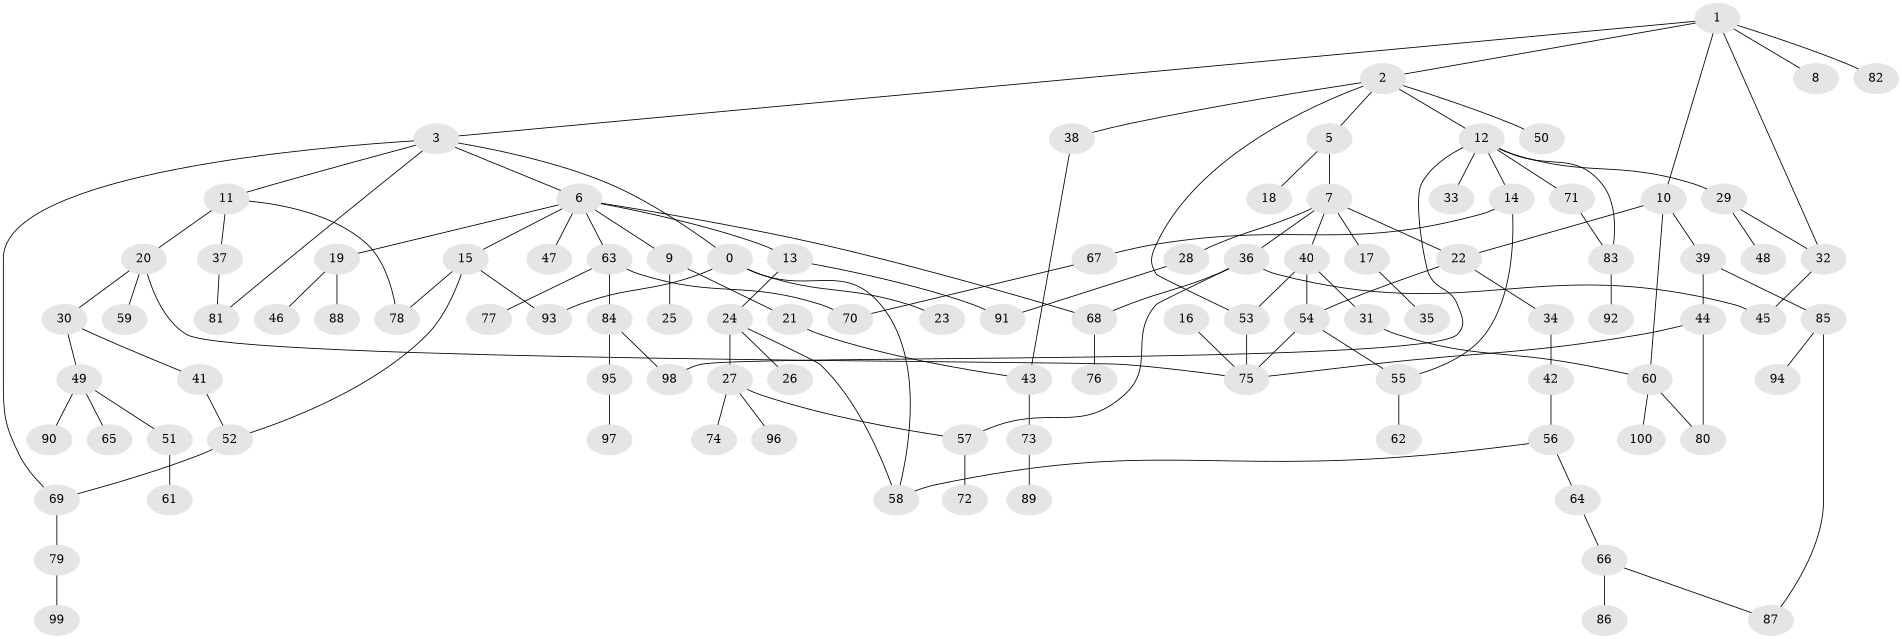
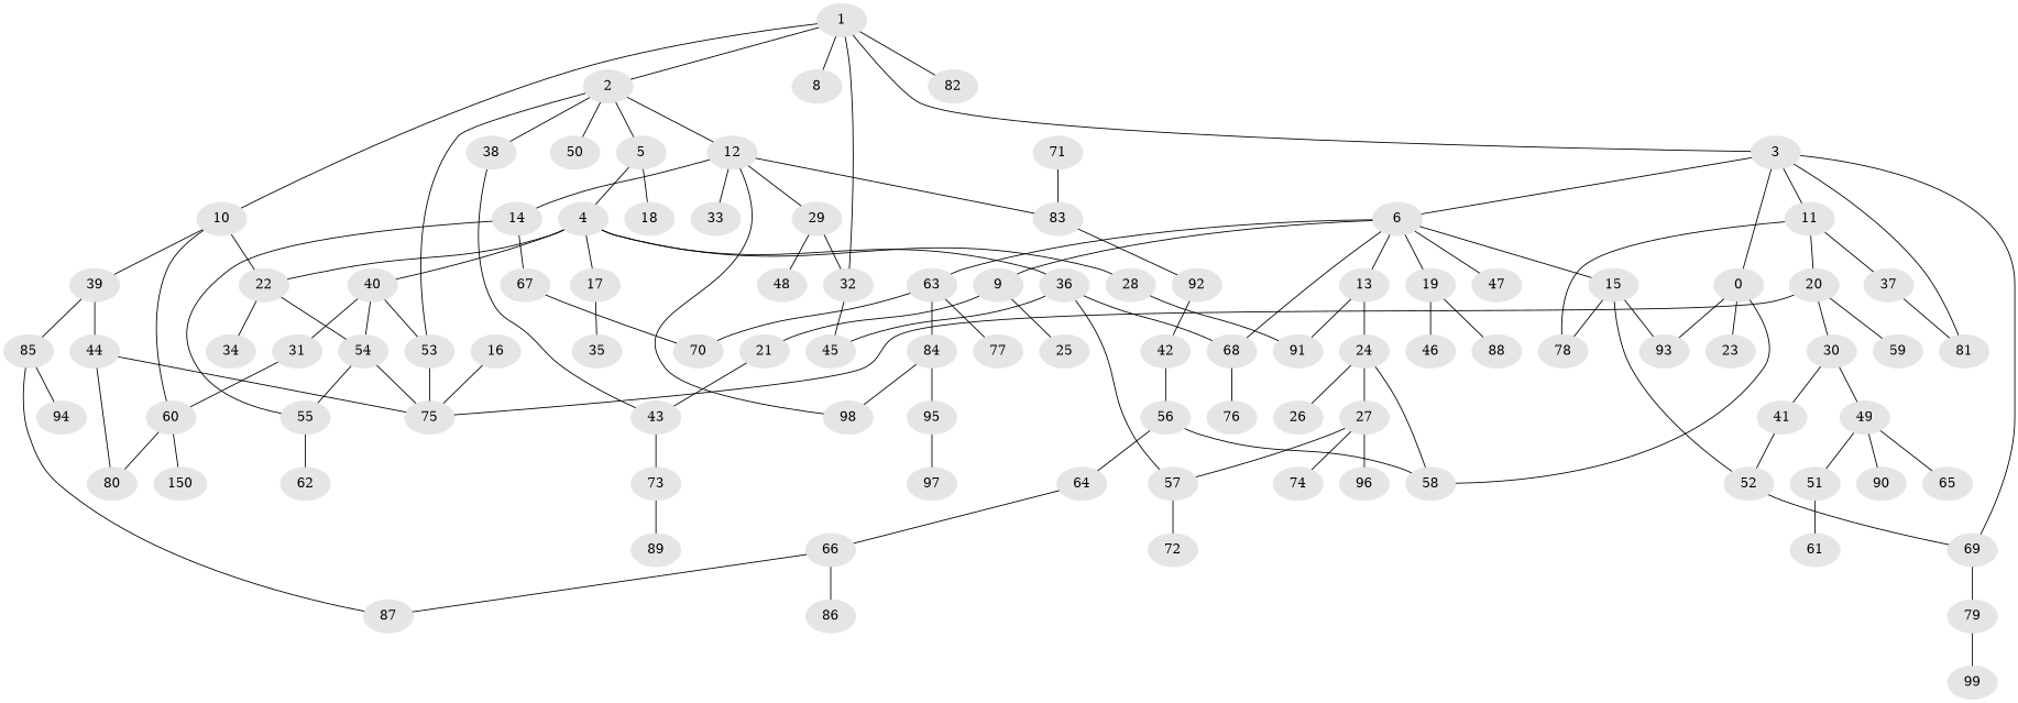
  graph {
    node [color=gray90 style=filled]
    1
    2
    3
    8
    10
    32
    82
    5
    12
    38
    50
    53
    n13 [label=0]
    6
    11
    69
    81
    22
    39
    60
    45
-   7
+   7 [label=4]
    18
    14
    29
    33
    71
    98
    83
    43
    75
    23
    58
    93
    9
    13
    15
    19
    47
    63
    68
    20
    37
    78
    79
    17
    28
    36
    40
    21
    25
    24
    91
    52
    46
    88
    70
    77
    84
    76
    35
    34
    54
    57
    31
    44
    85
    80
-   100
+   100 [label=150]
    30
    59
    55
    67
    16
    48
    26
    27
    62
    41
    49
    73
    42
    74
    96
    72
    51
    65
    90
    56
    87
    94
    64
    89
    61
    66
    95
    86
    99
    92
    97
    1 -- 2
    1 -- 3
    1 -- 8
    1 -- 10
    1 -- 32
    1 -- 82
    2 -- 5
    2 -- 12
    2 -- 38
    2 -- 50
    2 -- 53
    3 -- n13
    3 -- 6
    3 -- 11
    3 -- 69
    3 -- 81
    10 -- 22
    10 -- 39
    10 -- 60
    32 -- 45
    5 -- 7
    5 -- 18
    12 -- 14
    12 -- 29
    12 -- 33
-   12 -- 71
    12 -- 98
    12 -- 83
    38 -- 43
    53 -- 75
    n13 -- 23
    n13 -- 58
    n13 -- 93
    6 -- 9
    6 -- 13
    6 -- 15
    6 -- 19
    6 -- 47
    6 -- 63
    6 -- 68
    11 -- 20
    11 -- 37
    11 -- 78
    69 -- 79
    22 -- 34
    22 -- 54
    39 -- 44
    39 -- 85
    60 -- 80
    60 -- 100
    7 -- 22
    7 -- 17
    7 -- 28
    7 -- 36
    7 -- 40
    14 -- 55
    14 -- 67
    29 -- 32
    29 -- 48
    71 -- 83
    83 -- 92
    43 -- 73
    9 -- 21
    9 -- 25
    13 -- 24
    13 -- 91
    15 -- 93
    15 -- 78
    15 -- 52
    19 -- 46
    19 -- 88
    63 -- 70
    63 -- 77
    63 -- 84
    68 -- 76
    20 -- 75
    20 -- 30
    20 -- 59
    37 -- 81
    79 -- 99
    17 -- 35
    28 -- 91
    36 -- 45
    36 -- 68
    36 -- 57
    40 -- 53
    40 -- 54
    40 -- 31
    21 -- 43
    24 -- 58
    24 -- 26
    24 -- 27
    52 -- 69
    84 -- 98
    84 -- 95
-   34 -- 42
+   92 -- 42
    54 -- 75
    54 -- 55
    57 -- 72
    31 -- 60
    44 -- 75
    44 -- 80
    85 -- 87
    85 -- 94
    30 -- 41
    30 -- 49
    55 -- 62
    67 -- 70
    16 -- 75
    27 -- 57
    27 -- 74
    27 -- 96
    41 -- 52
    49 -- 51
    49 -- 65
    49 -- 90
    73 -- 89
    42 -- 56
    51 -- 61
    56 -- 58
    56 -- 64
    64 -- 66
    66 -- 87
    66 -- 86
    95 -- 97
  }
